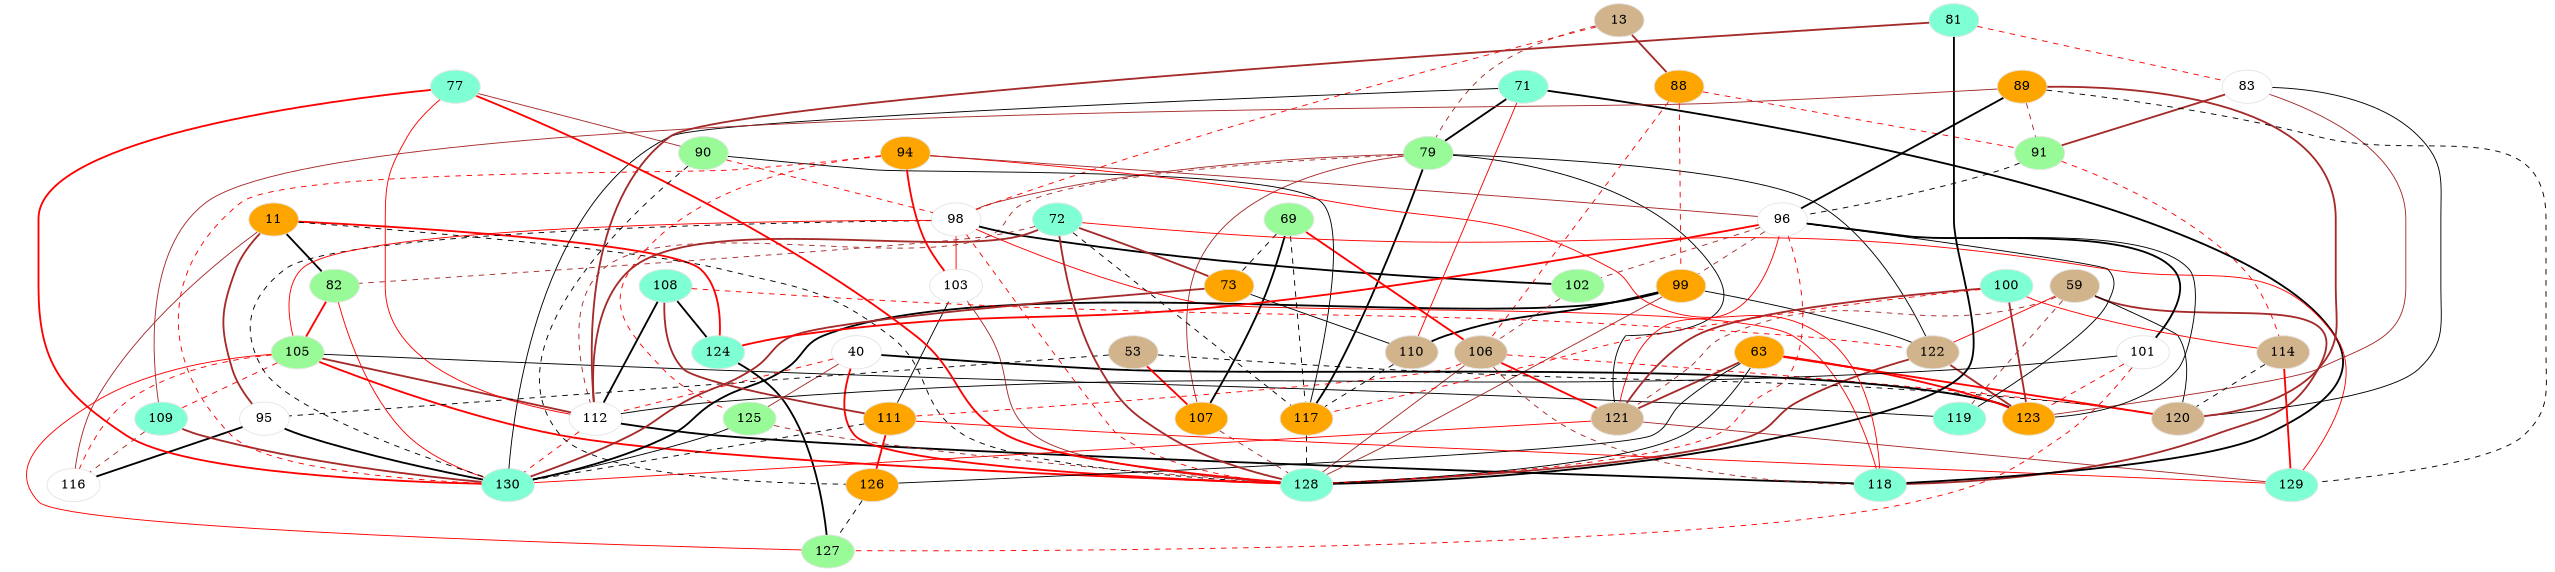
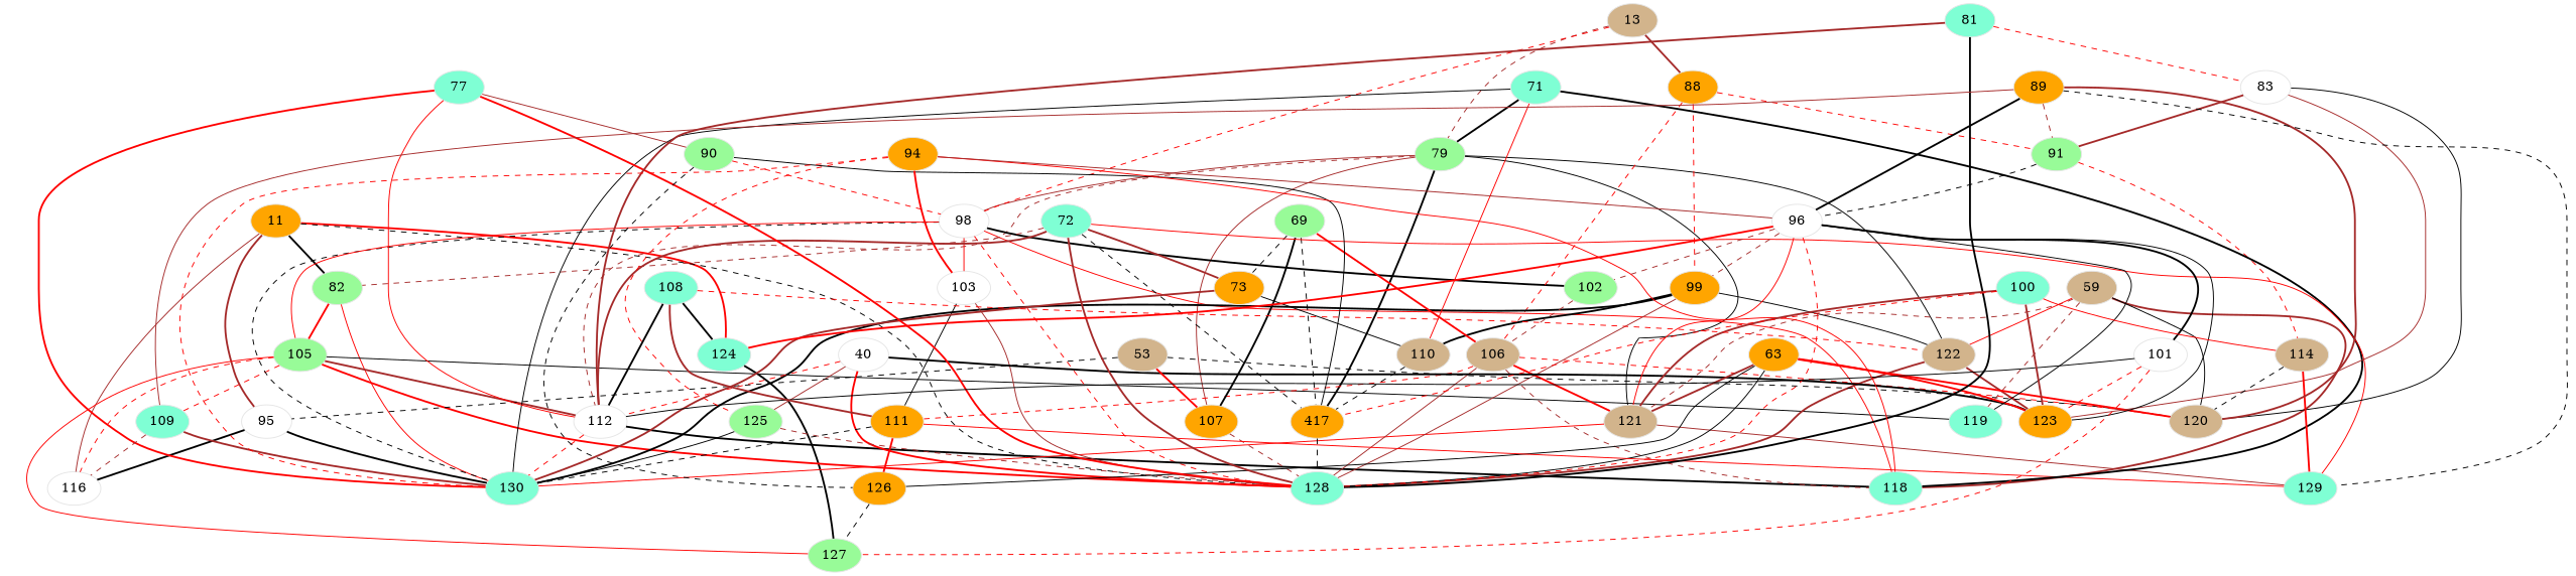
  graph {
    node [color=gray90 fillcolor=aquamarine style=filled]
    edge [color=red style=bold]
    11 [fillcolor=orange super="+10"]
    82 [fillcolor=palegreen super="+36"]
    95 [fillcolor=white]
    116 [fillcolor=white]
    124
    128 [super="+19+47+21+34+38+48+80"]
    130 [super="+75+115+97"]
    105 [fillcolor=palegreen super="+24+31+84"]
    127 [fillcolor=palegreen]
    79 [fillcolor=palegreen super="+64"]
    98 [fillcolor=white super="+42+93+67+76"]
    112 [fillcolor=white super="+1+15+78"]
    107 [fillcolor=orange super="+18"]
    121 [fillcolor=tan super="+7+62+45"]
    122 [fillcolor=tan super="+65"]
-   117 [fillcolor=orange super="+55+113"]
+   117 [fillcolor=orange super="+55+113" label=417]
    13 [fillcolor=tan]
    88 [fillcolor=orange super="+2"]
    106 [fillcolor=tan super="+66"]
    91 [fillcolor=palegreen super="+6"]
    99 [fillcolor=orange super="+22+43"]
    118 [super="+104"]
    103 [fillcolor=white super="+74"]
    102 [fillcolor=palegreen]
    40 [fillcolor=white super="+16"]
    123 [fillcolor=orange super="+25+85"]
    125 [fillcolor=palegreen super="+86"]
    53 [fillcolor=tan]
    120 [fillcolor=tan super="+32+50"]
    59 [fillcolor=tan super="+23"]
    119
    129 [super="+87"]
    63 [fillcolor=orange super="+54"]
    126 [fillcolor=orange]
    69 [fillcolor=palegreen]
    73 [fillcolor=orange]
    110 [fillcolor=tan super="+30"]
    111 [fillcolor=orange super="+57"]
    71
    72 [super="+44"]
    77
    90 [fillcolor=palegreen]
    81
    83 [fillcolor=white]
    109 [super="+68"]
    96 [fillcolor=white super="+5+27+12+70"]
    114 [fillcolor=tan]
    89 [fillcolor=orange super="+20"]
    101 [fillcolor=white super="+92"]
    94 [fillcolor=orange super="+41"]
    100
    108
    11 -- 82 [color=black]
    11 -- 95 [color=brown]
    11 -- 116 [color=brown style=solid weight=2]
    11 -- 124
    11 -- 128 [color=black style=dashed]
    82 -- 130 [style=solid weight=2]
    82 -- 105 [weight=2]
    95 -- 116 [color=black]
    95 -- 130 [color=black]
    124 -- 127 [color=black]
    105 -- 116 [style=dashed]
    105 -- 128
    105 -- 127 [style=solid]
    105 -- 112 [color=brown weight=2]
    105 -- 119 [color=black style=solid]
    105 -- 109 [style=dashed weight=2]
    79 -- 98 [color=brown style=solid]
    79 -- 112 [color=brown style=dashed]
    79 -- 107 [color=brown style=solid]
    79 -- 121 [color=black style=solid]
    79 -- 122 [color=black style=solid]
    79 -- 117 [color=black]
    98 -- 128 [style=dashed weight=2]
    98 -- 130 [color=black style=dashed weight=2]
    98 -- 105 [style=solid]
    98 -- 118 [style=solid]
    98 -- 103 [style=solid weight=2]
    98 -- 102 [color=black]
    112 -- 130 [style=dashed]
    112 -- 118 [color=black]
    107 -- 128 [color=brown style=dashed weight=2]
    121 -- 130 [style=solid weight=2]
    121 -- 129 [color=brown style=solid weight=2]
    122 -- 128 [color=brown weight=3]
    122 -- 123 [color=brown]
    117 -- 128 [color=black style=dashed weight=4]
    13 -- 79 [color=brown style=dashed]
    13 -- 98 [style=dashed]
    13 -- 88 [color=brown weight=2]
    88 -- 106 [style=dashed]
    88 -- 91 [style=dashed weight=2]
    88 -- 99 [style=dashed]
    106 -- 128 [color=brown style=solid]
    106 -- 121
    106 -- 118 [color=brown style=dashed]
    106 -- 120 [style=dashed]
    106 -- 111 [style=dashed]
    91 -- 96 [color=black style=dashed]
    91 -- 114 [style=dashed]
    99 -- 128 [color=brown style=solid]
    99 -- 130 [color=black]
    99 -- 122 [color=black style=solid]
    99 -- 110 [color=black weight=3]
    103 -- 128 [color=brown style=solid]
    103 -- 111 [color=black style=solid weight=2]
    102 -- 106 [color=brown style=dashed]
    40 -- 128
    40 -- 112 [style=dashed]
    40 -- 123 [color=black weight=2]
    40 -- 125 [color=brown style=solid weight=2]
    125 -- 128 [color=brown style=dashed]
    125 -- 130 [color=black style=solid weight=2]
    53 -- 95 [color=black style=dashed]
    53 -- 107 [weight=2]
    53 -- 120 [color=black style=dashed]
    59 -- 121 [color=brown style=dashed]
    59 -- 122 [style=solid]
    59 -- 118 [color=brown]
    59 -- 120 [color=black style=solid]
    59 -- 119 [color=brown style=dashed weight=2]
    63 -- 128 [color=black style=solid]
    63 -- 121 [color=brown]
    63 -- 123
    63 -- 120 [weight=2]
    63 -- 126 [color=black style=solid]
    126 -- 127 [color=black style=dashed]
    69 -- 107 [color=black]
    69 -- 117 [color=black style=dashed]
    69 -- 106
    69 -- 73 [color=black style=dashed]
    73 -- 130 [color=brown]
    73 -- 110 [color=black style=solid]
    110 -- 117 [color=black style=dashed]
    111 -- 130 [color=black style=dashed weight=2]
    111 -- 129 [style=solid]
    111 -- 126
    71 -- 130 [color=black style=solid]
    71 -- 79 [color=black]
    71 -- 118 [color=black]
    71 -- 110 [style=solid]
    72 -- 82 [color=brown style=dashed]
    72 -- 128 [color=brown]
    72 -- 112 [color=brown weight=3]
    72 -- 117 [color=black style=dashed]
    72 -- 129 [style=solid]
    72 -- 73 [color=brown]
    77 -- 128
    77 -- 130
    77 -- 112 [style=solid]
    77 -- 90 [color=brown style=solid]
    90 -- 98 [style=dashed]
    90 -- 117 [color=black style=solid]
    90 -- 126 [color=black style=dashed]
    81 -- 128 [color=black weight=2]
    81 -- 112 [color=brown]
    81 -- 83 [style=dashed]
    83 -- 91 [color=brown]
    83 -- 123 [color=brown style=solid]
    83 -- 120 [color=black style=solid]
    109 -- 116 [color=brown style=dashed]
    109 -- 130 [color=brown]
    96 -- 124
    96 -- 128 [style=dashed]
    96 -- 121 [style=solid]
    96 -- 99 [color=brown style=dashed weight=3]
    96 -- 102 [color=brown style=dashed weight=2]
    96 -- 123 [color=black style=solid]
    96 -- 119 [color=black style=solid]
    96 -- 101 [color=black weight=2]
    114 -- 120 [color=black style=dashed]
    114 -- 129
    89 -- 91 [color=brown style=dashed]
    89 -- 120 [color=brown]
    89 -- 129 [color=black style=dashed]
    89 -- 109 [color=brown style=solid weight=2]
    89 -- 96 [color=black]
    101 -- 127 [style=dashed]
    101 -- 112 [color=black style=solid weight=2]
    101 -- 123 [style=dashed]
    94 -- 130 [style=dashed]
    94 -- 118 [style=solid weight=3]
    94 -- 103
    94 -- 125 [style=dashed]
    94 -- 96 [color=brown style=solid weight=2]
    100 -- 121 [color=brown]
    100 -- 117 [style=dashed]
    100 -- 123 [color=brown]
    100 -- 114 [style=solid]
    108 -- 124 [color=black]
    108 -- 112 [color=black]
    108 -- 122 [style=dashed]
    108 -- 111 [color=brown]
  }
